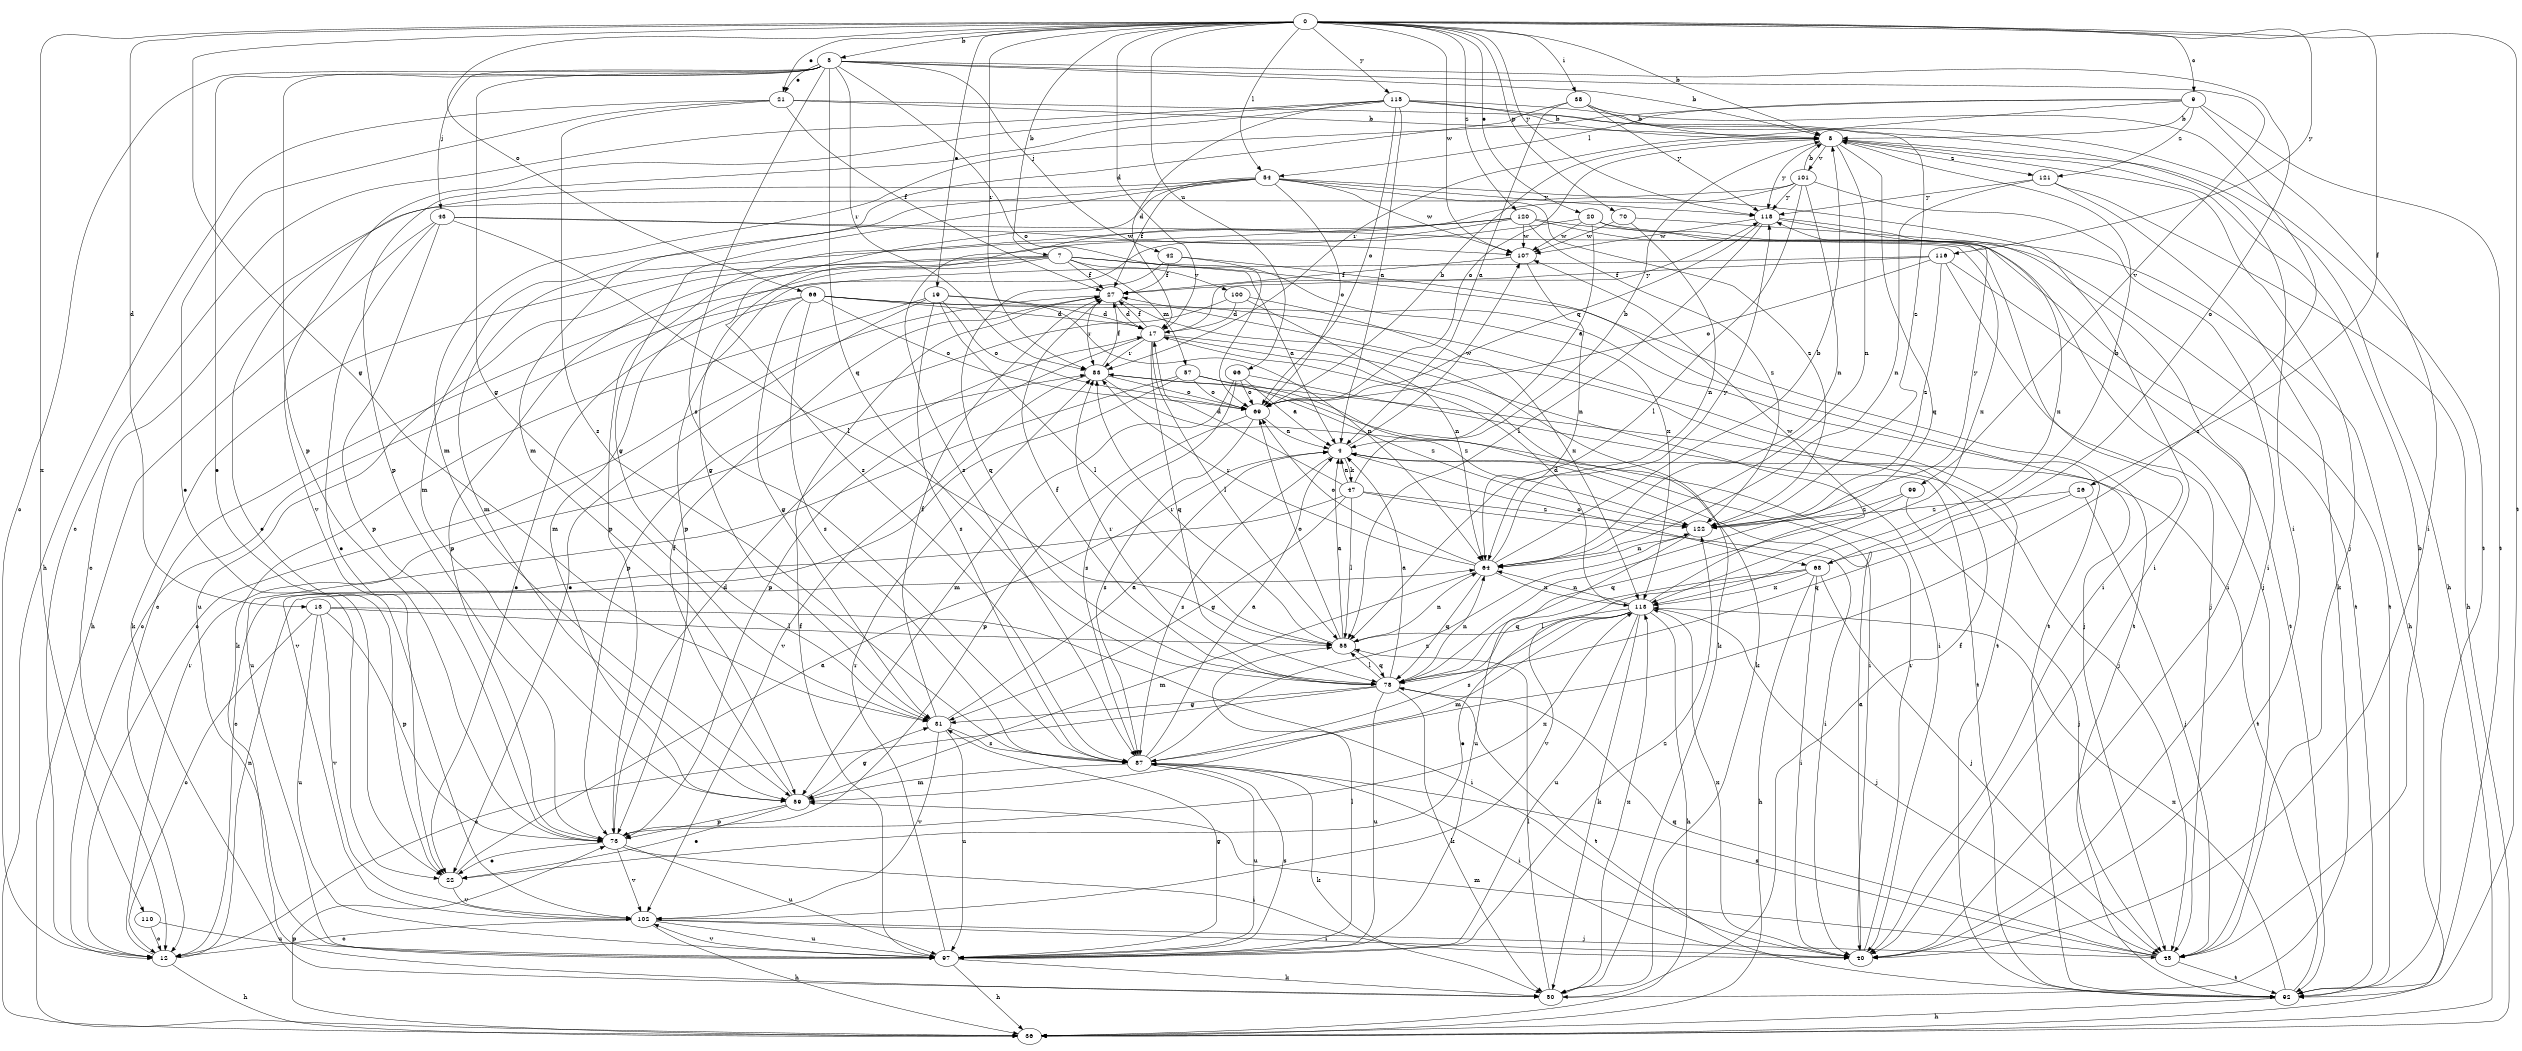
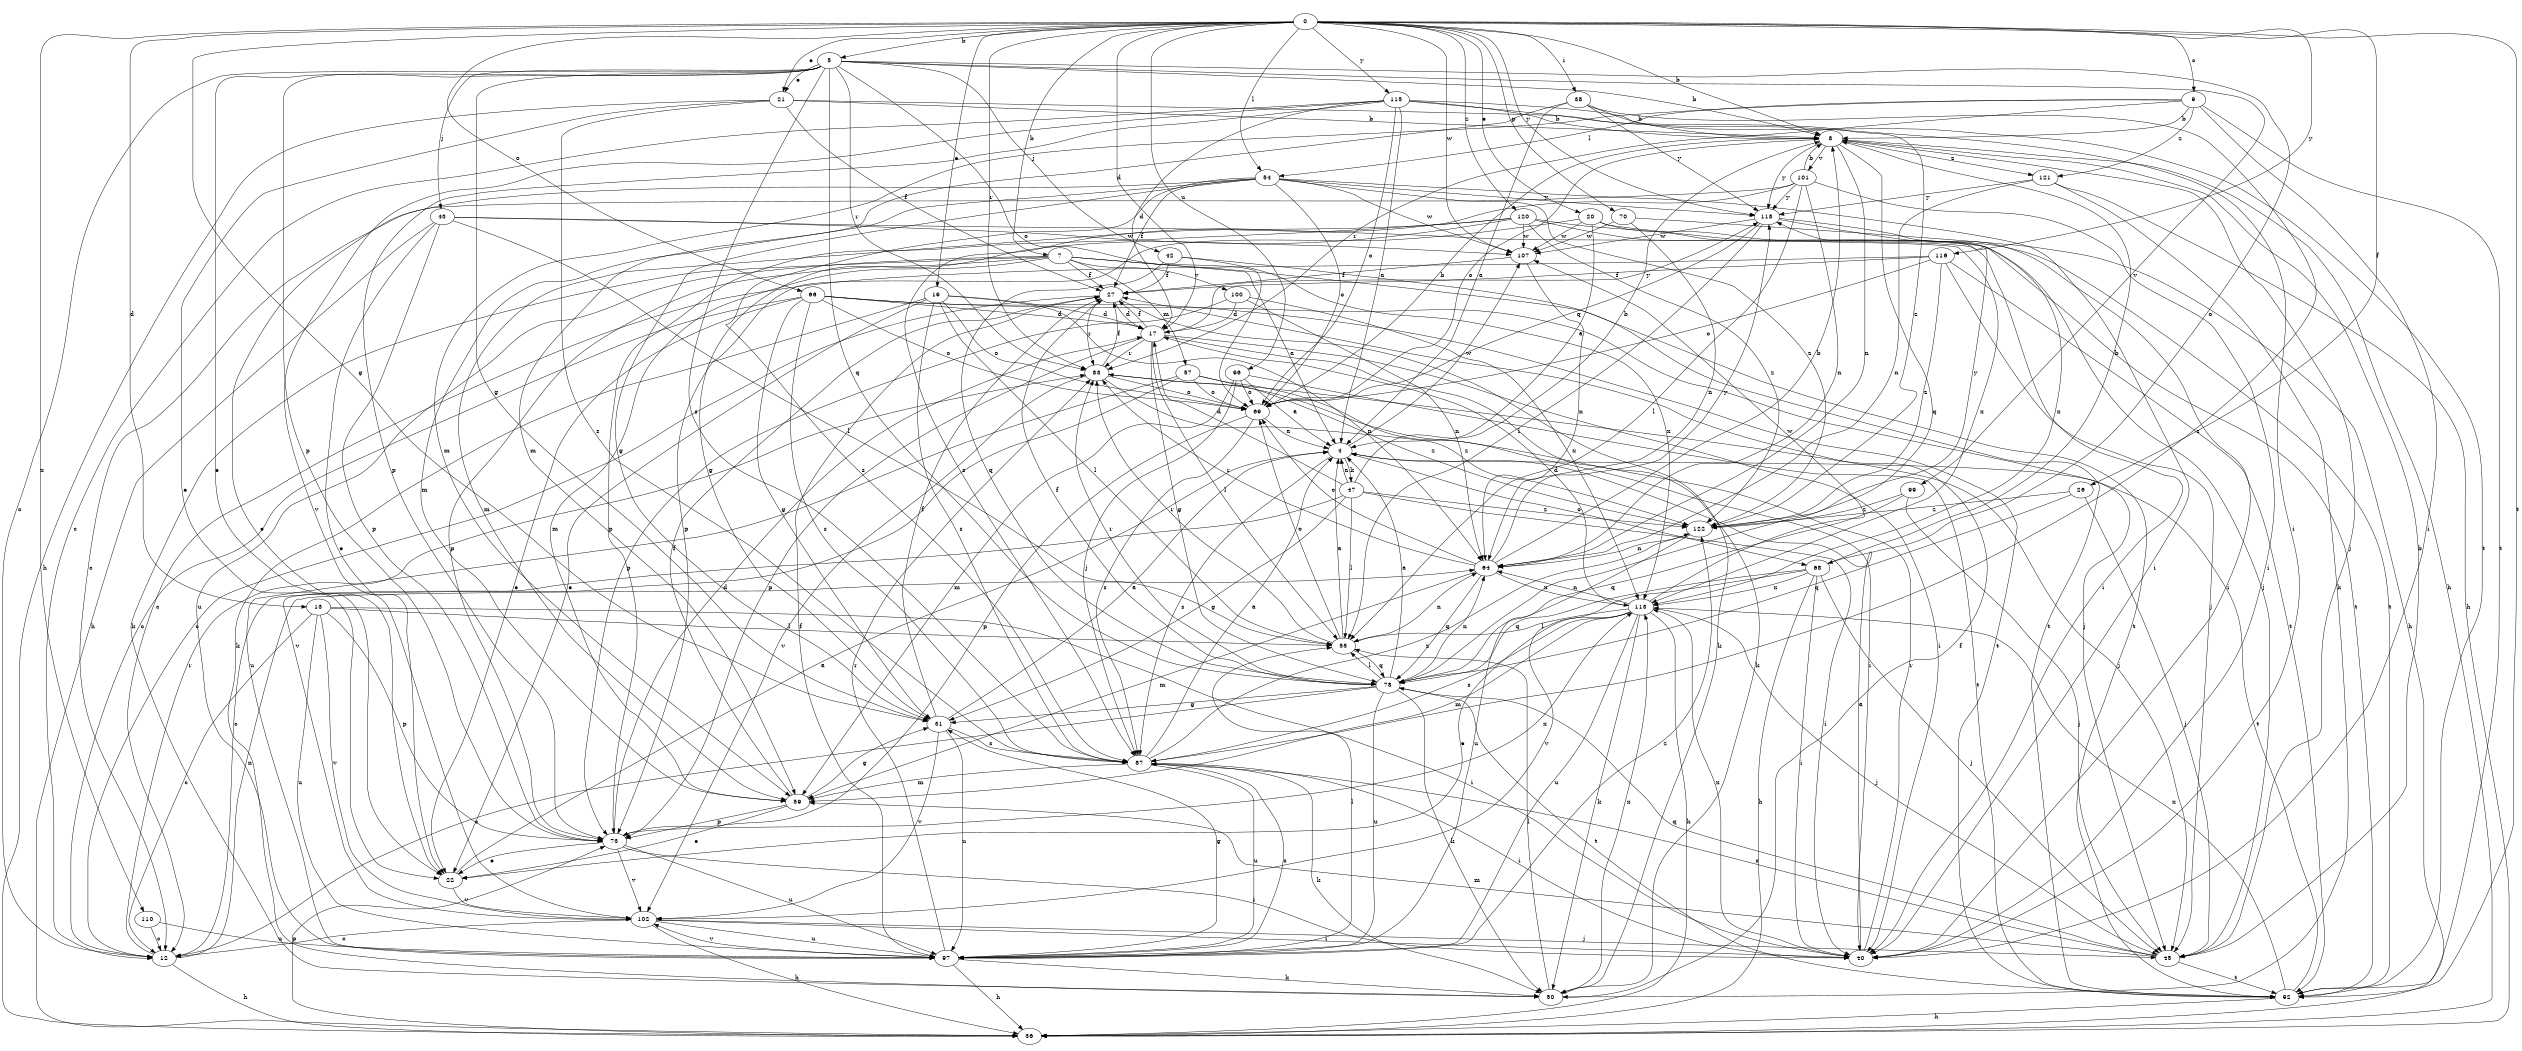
  strict digraph {
    0
    5
    7
    8
    9
    13
    17
    19
    20
    21
    26
    31
    38
    54
    66
    70
    83
    92
    96
    107
    110
    115
    116
    118
    120
    68
    87
    12
    22
    42
    43
    69
    73
    78
    99
    4
    27
    50
    57
    59
    97
    100
    36
    45
    64
    101
    121
    40
    102
    55
    122
    113
    47
    0 -> 5 [label=b]
    0 -> 7 [label=b]
    0 -> 8 [label=b]
    0 -> 9 [label=c]
    0 -> 13 [label=d]
    0 -> 17 [label=d]
    0 -> 19 [label=e]
    0 -> 20 [label=e]
    0 -> 21 [label=e]
    0 -> 26 [label=f]
    0 -> 31 [label=g]
    0 -> 38 [label=i]
    0 -> 54 [label=l]
    0 -> 66 [label=o]
    0 -> 70 [label=p]
    0 -> 83 [label=r]
    0 -> 92 [label=t]
    0 -> 96 [label=u]
    0 -> 107 [label=w]
    0 -> 110 [label=x]
    0 -> 115 [label=y]
    0 -> 116 [label=y]
    0 -> 118 [label=y]
    0 -> 120 [label=z]
    5 -> 8 [label=b]
    5 -> 21 [label=e]
    5 -> 31 [label=g]
    5 -> 83 [label=r]
    5 -> 68 [label=o]
    5 -> 87 [label=s]
    5 -> 12 [label=c]
    5 -> 22 [label=e]
    5 -> 42 [label=j]
    5 -> 43 [label=j]
    5 -> 69 [label=o]
    5 -> 73 [label=p]
    5 -> 78 [label=q]
    5 -> 99 [label=v]
    7 -> 92 [label=t]
    7 -> 73 [label=p]
    7 -> 4 [label=a]
    7 -> 27 [label=f]
    7 -> 50 [label=k]
    7 -> 57 [label=m]
    7 -> 59 [label=m]
    7 -> 97 [label=u]
    7 -> 100 [label=v]
    8 -> 118 [label=y]
    8 -> 69 [label=o]
    8 -> 78 [label=q]
    8 -> 36 [label=h]
    8 -> 45 [label=j]
    8 -> 64 [label=n]
    8 -> 101 [label=v]
    8 -> 121 [label=z]
    9 -> 8 [label=b]
    9 -> 54 [label=l]
    9 -> 83 [label=r]
    9 -> 92 [label=t]
    9 -> 59 [label=m]
    9 -> 121 [label=z]
    9 -> 40 [label=i]
    13 -> 12 [label=c]
    13 -> 73 [label=p]
    13 -> 97 [label=u]
    13 -> 40 [label=i]
    13 -> 102 [label=v]
    13 -> 55 [label=l]
    17 -> 83 [label=r]
    17 -> 118 [label=y]
    17 -> 73 [label=p]
-   17 -> 78 [label=q]
+   17 -> 78 [label=g]
    17 -> 27 [label=f]
    17 -> 50 [label=k]
    17 -> 40 [label=i]
    17 -> 55 [label=l]
    19 -> 17 [label=d]
    19 -> 87 [label=s]
    19 -> 22 [label=e]
    19 -> 69 [label=o]
    19 -> 50 [label=k]
    19 -> 64 [label=n]
    19 -> 55 [label=l]
    20 -> 92 [label=t]
    20 -> 107 [label=w]
    20 -> 73 [label=p]
    20 -> 4 [label=a]
    20 -> 45 [label=j]
    21 -> 8 [label=b]
    21 -> 87 [label=s]
    21 -> 22 [label=e]
    21 -> 27 [label=f]
    21 -> 36 [label=h]
    21 -> 40 [label=i]
    26 -> 78 [label=q]
    26 -> 45 [label=j]
    26 -> 122 [label=z]
    31 -> 87 [label=s]
    31 -> 4 [label=a]
    31 -> 27 [label=f]
    31 -> 97 [label=u]
    31 -> 102 [label=v]
    38 -> 8 [label=b]
    38 -> 118 [label=y]
    38 -> 87 [label=s]
    38 -> 4 [label=a]
    38 -> 59 [label=m]
    54 -> 31 [label=g]
    54 -> 107 [label=w]
    54 -> 118 [label=y]
    54 -> 87 [label=s]
    54 -> 22 [label=e]
    54 -> 69 [label=o]
    54 -> 27 [label=f]
    54 -> 59 [label=m]
    54 -> 40 [label=i]
    54 -> 122 [label=z]
    66 -> 17 [label=d]
    66 -> 31 [label=g]
    66 -> 92 [label=t]
    66 -> 87 [label=s]
    66 -> 12 [label=c]
    66 -> 22 [label=e]
    66 -> 69 [label=o]
    66 -> 45 [label=j]
    70 -> 107 [label=w]
    70 -> 36 [label=h]
    70 -> 64 [label=n]
    83 -> 69 [label=o]
    83 -> 27 [label=f]
    83 -> 45 [label=j]
    83 -> 102 [label=v]
    83 -> 122 [label=z]
    92 -> 4 [label=t]
    92 -> 36 [label=h]
    92 -> 113 [label=x]
    96 -> 92 [label=t]
-   96 -> 87 [label=s]
+   96 -> 87 [label=j]
    96 -> 69 [label=o]
    96 -> 4 [label=a]
    96 -> 59 [label=m]
    107 -> 27 [label=f]
    107 -> 64 [label=n]
    110 -> 12 [label=c]
    110 -> 97 [label=u]
    115 -> 8 [label=b]
    115 -> 17 [label=d]
    115 -> 92 [label=t]
    115 -> 12 [label=c]
    115 -> 69 [label=o]
    115 -> 73 [label=p]
    115 -> 4 [label=a]
    115 -> 102 [label=v]
    115 -> 122 [label=z]
    116 -> 92 [label=t]
    116 -> 12 [label=c]
    116 -> 69 [label=o]
    116 -> 27 [label=f]
    116 -> 45 [label=j]
    116 -> 122 [label=z]
    118 -> 107 [label=w]
    118 -> 69 [label=q]
    118 -> 40 [label=i]
    118 -> 55 [label=l]
    118 -> 113 [label=x]
    120 -> 31 [label=g]
    120 -> 92 [label=t]
    120 -> 107 [label=w]
    120 -> 73 [label=p]
    120 -> 59 [label=m]
    120 -> 40 [label=i]
    120 -> 122 [label=z]
    68 -> 8 [label=b]
    68 -> 78 [label=q]
    68 -> 36 [label=h]
    68 -> 45 [label=j]
    68 -> 40 [label=i]
    68 -> 102 [label=v]
    68 -> 113 [label=x]
    87 -> 4 [label=a]
    87 -> 50 [label=k]
    87 -> 59 [label=m]
    87 -> 97 [label=u]
    87 -> 40 [label=i]
    87 -> 122 [label=z]
    12 -> 83 [label=r]
    12 -> 36 [label=h]
    12 -> 64 [label=n]
    22 -> 4 [label=a]
    22 -> 102 [label=v]
    42 -> 92 [label=t]
    42 -> 78 [label=q]
    42 -> 27 [label=f]
    42 -> 113 [label=x]
    43 -> 107 [label=w]
    43 -> 22 [label=e]
    43 -> 73 [label=p]
    43 -> 36 [label=h]
    43 -> 55 [label=l]
    43 -> 113 [label=x]
    69 -> 8 [label=b]
    69 -> 87 [label=s]
    69 -> 73 [label=p]
    69 -> 4 [label=a]
    73 -> 17 [label=d]
    73 -> 22 [label=e]
    73 -> 97 [label=u]
    73 -> 40 [label=i]
    73 -> 102 [label=v]
    73 -> 113 [label=x]
    78 -> 31 [label=g]
    78 -> 83 [label=r]
    78 -> 92 [label=t]
    78 -> 12 [label=c]
    78 -> 4 [label=a]
    78 -> 27 [label=f]
    78 -> 50 [label=k]
    78 -> 97 [label=u]
    78 -> 64 [label=n]
    78 -> 55 [label=l]
    99 -> 78 [label=q]
    99 -> 45 [label=j]
    99 -> 122 [label=z]
    4 -> 107 [label=w]
    4 -> 68 [label=o]
    4 -> 87 [label=s]
    4 -> 47 [label=k]
    27 -> 17 [label=d]
    27 -> 83 [label=r]
    27 -> 12 [label=c]
    27 -> 50 [label=k]
    50 -> 27 [label=f]
    50 -> 55 [label=l]
    50 -> 113 [label=x]
    57 -> 69 [label=o]
    57 -> 97 [label=u]
    57 -> 40 [label=i]
    57 -> 102 [label=v]
    57 -> 122 [label=z]
    59 -> 31 [label=g]
    59 -> 22 [label=e]
    59 -> 73 [label=p]
    59 -> 27 [label=f]
    97 -> 31 [label=g]
    97 -> 83 [label=r]
    97 -> 87 [label=s]
    97 -> 27 [label=f]
    97 -> 50 [label=k]
    97 -> 36 [label=h]
    97 -> 102 [label=v]
    97 -> 55 [label=l]
    97 -> 122 [label=z]
    100 -> 17 [label=d]
    100 -> 73 [label=p]
    100 -> 64 [label=n]
    100 -> 113 [label=x]
    36 -> 73 [label=p]
    45 -> 8 [label=b]
    45 -> 92 [label=t]
    45 -> 87 [label=s]
    45 -> 78 [label=q]
    45 -> 59 [label=m]
    64 -> 8 [label=b]
    64 -> 83 [label=r]
    64 -> 118 [label=y]
    64 -> 69 [label=o]
    64 -> 78 [label=q]
    64 -> 59 [label=m]
    64 -> 113 [label=x]
    101 -> 8 [label=b]
    101 -> 118 [label=y]
    101 -> 87 [label=s]
    101 -> 12 [label=c]
    101 -> 64 [label=n]
    101 -> 40 [label=i]
    101 -> 55 [label=l]
    121 -> 118 [label=y]
    121 -> 50 [label=k]
    121 -> 36 [label=h]
    121 -> 64 [label=n]
    40 -> 83 [label=r]
    40 -> 4 [label=a]
    40 -> 113 [label=x]
    102 -> 12 [label=c]
    102 -> 97 [label=u]
    102 -> 36 [label=h]
    102 -> 45 [label=j]
    102 -> 40 [label=i]
    55 -> 83 [label=r]
    55 -> 69 [label=o]
    55 -> 78 [label=q]
    55 -> 4 [label=a]
    55 -> 64 [label=n]
    122 -> 118 [label=y]
    122 -> 97 [label=u]
    122 -> 64 [label=n]
    113 -> 17 [label=d]
    113 -> 107 [label=w]
    113 -> 87 [label=s]
    113 -> 22 [label=e]
    113 -> 50 [label=k]
    113 -> 59 [label=m]
    113 -> 97 [label=u]
    113 -> 36 [label=h]
    113 -> 45 [label=j]
    113 -> 64 [label=n]
    113 -> 55 [label=l]
    47 -> 8 [label=b]
    47 -> 17 [label=d]
    47 -> 31 [label=g]
    47 -> 12 [label=c]
    47 -> 4 [label=a]
    47 -> 40 [label=i]
    47 -> 55 [label=l]
    47 -> 122 [label=z]
  }
